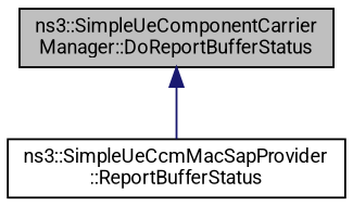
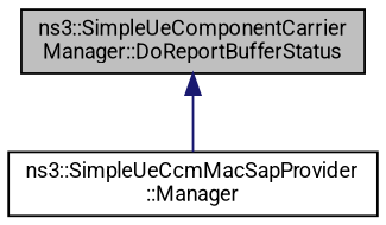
  digraph {
    rankdir=TB
    fontname=Roboto
    node [color=black fontname=Roboto fontsize=10 shape=record style=filled]
    n1 [fillcolor=grey75 fontcolor=black height=0.2 label="ns3::SimpleUeComponentCarrier\lManager::DoReportBufferStatus" width=0.4]
-   n2 [fillcolor=white height=0.2 label="ns3::SimpleUeCcmMacSapProvider\l::ReportBufferStatus" width=0.4]
+   n2 [fillcolor=white height=0.2 label="ns3::SimpleUeCcmMacSapProvider\l::Manager" width=0.4]
    n1 -> n2 [color=midnightblue dir=back fontname=Roboto fontsize=10 labelfontname=Helvetica labelfontsize=10 style=solid]
  }
